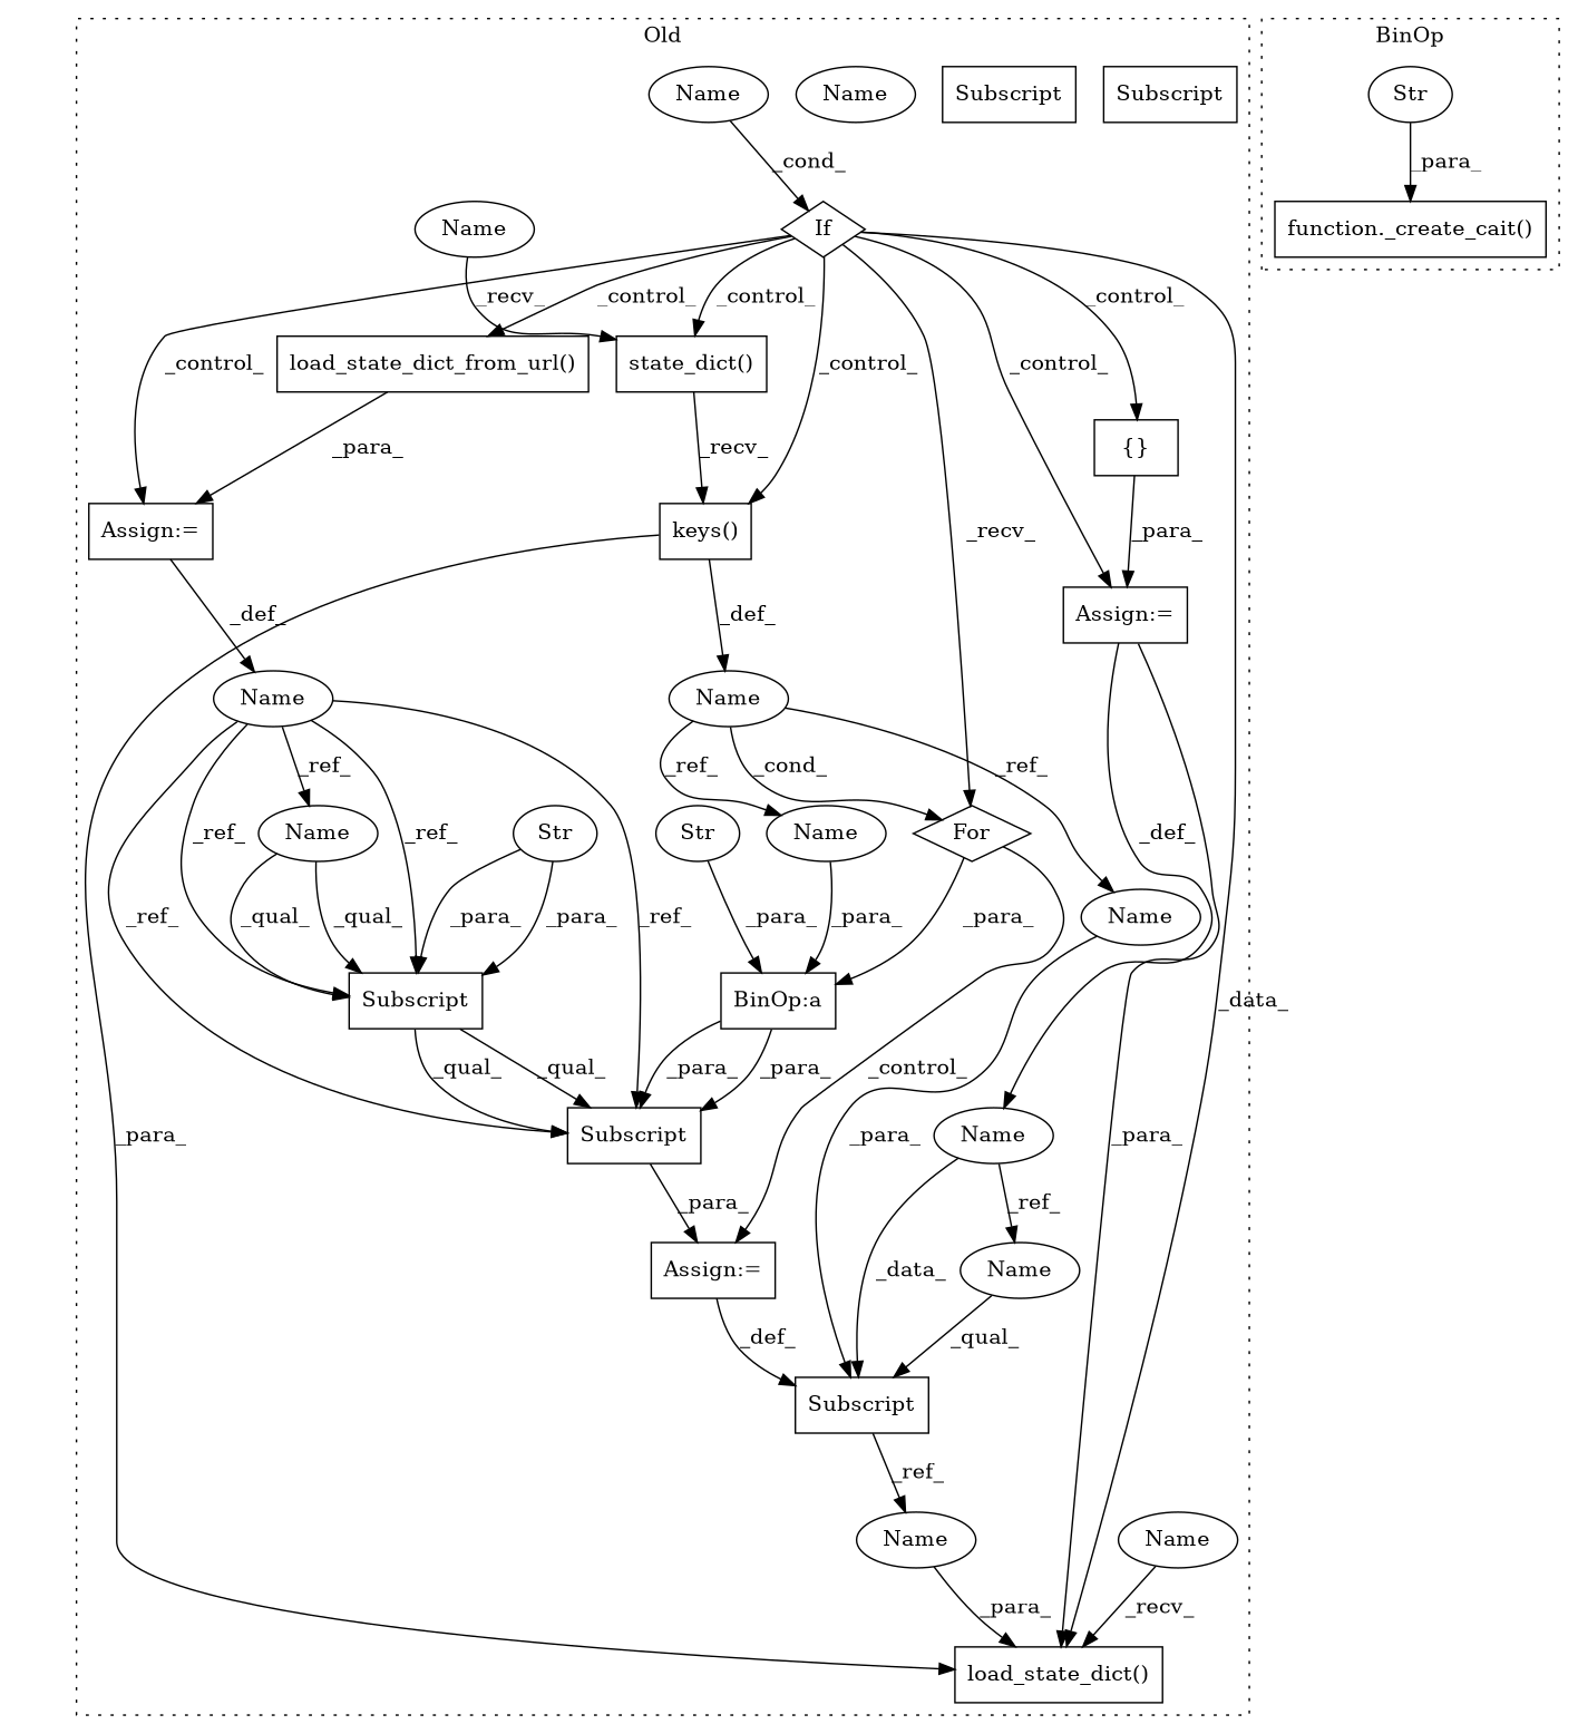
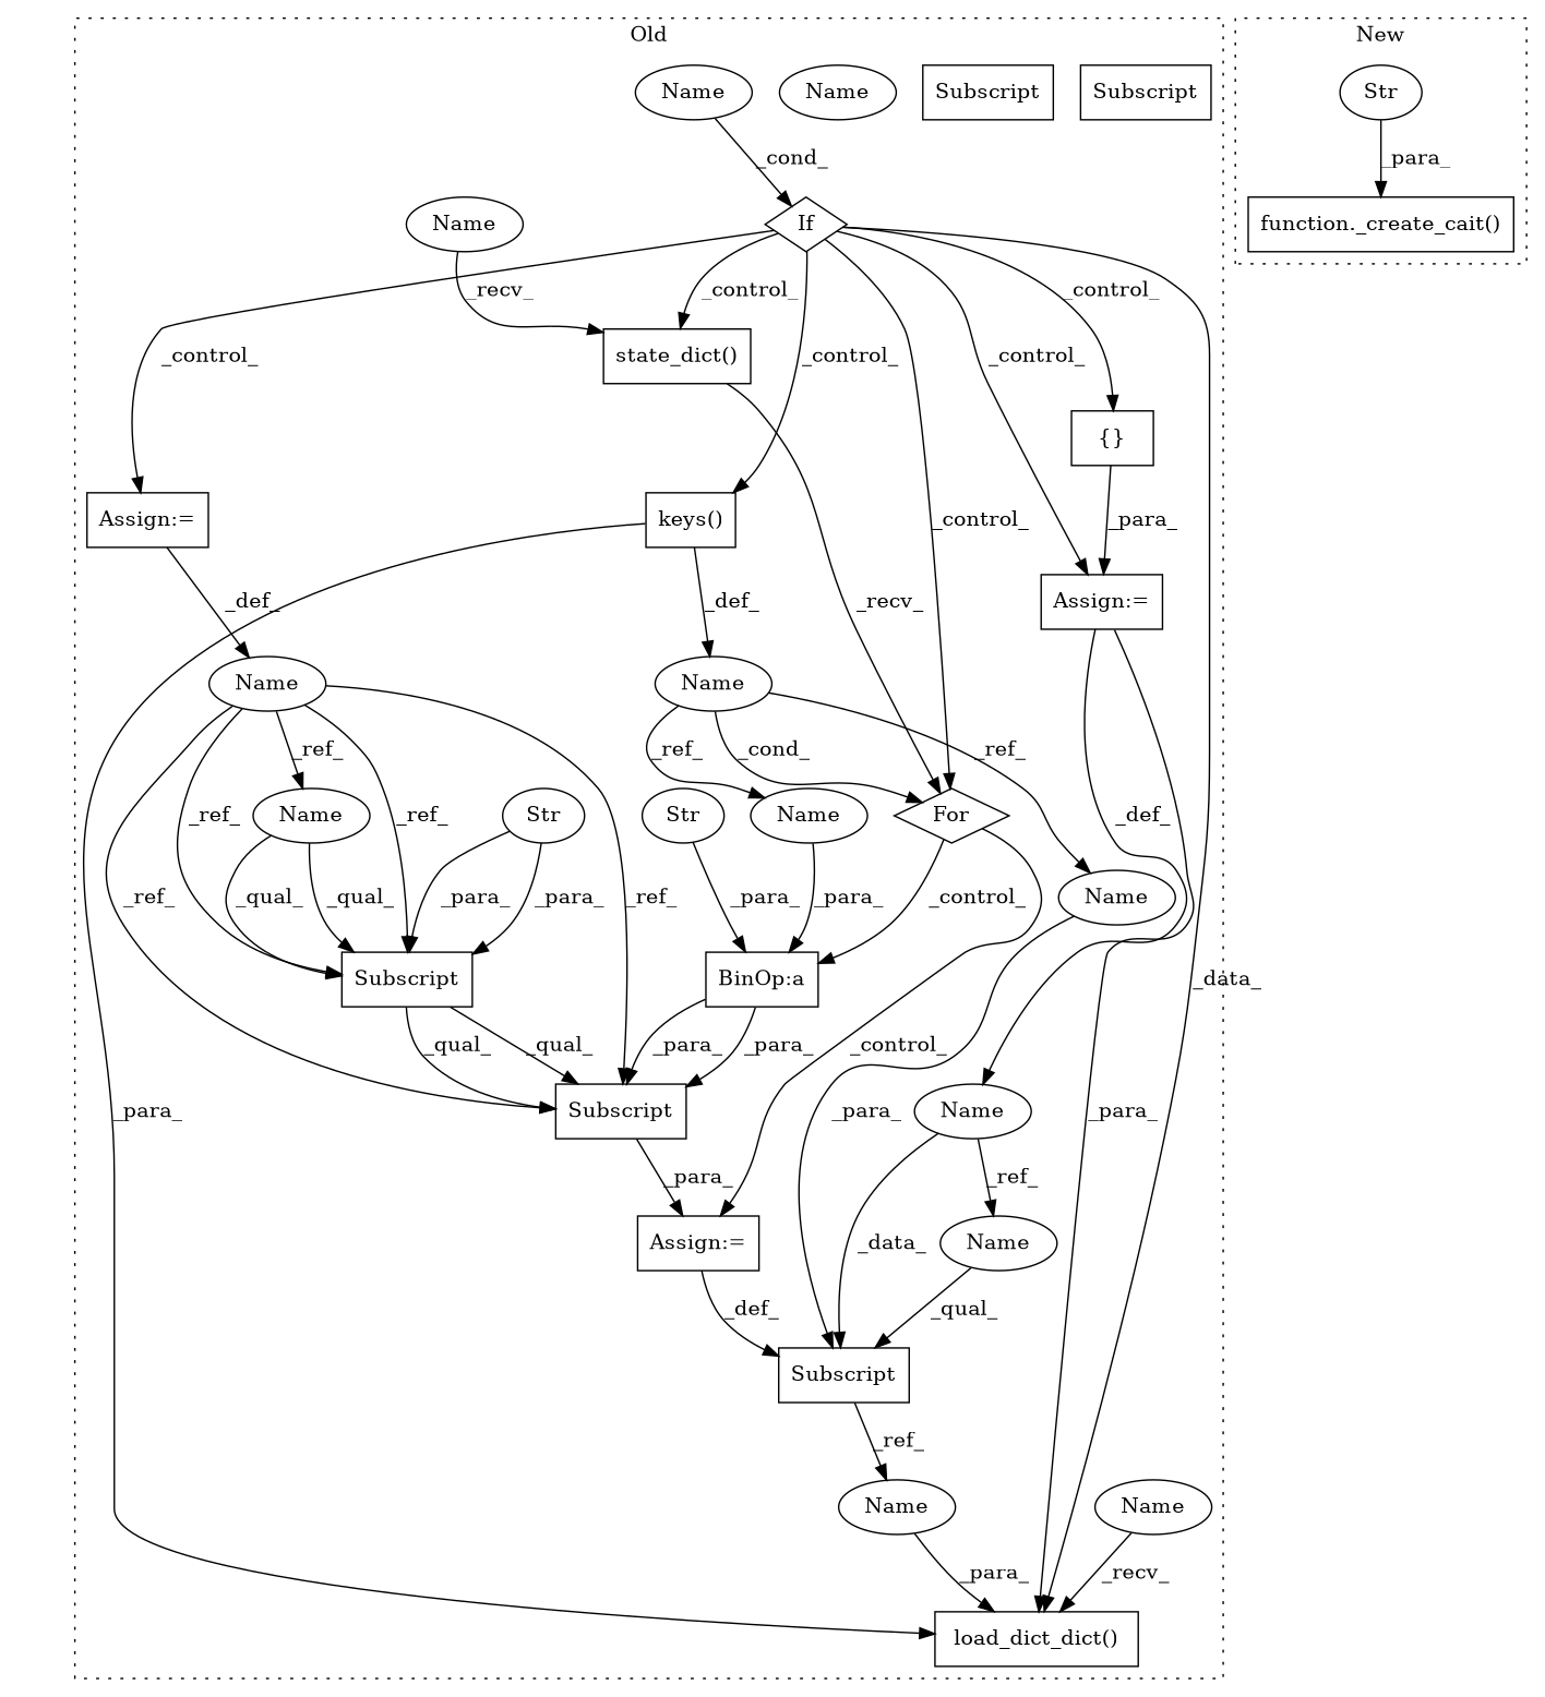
  digraph {
    node [a=87 l=3 s="11727,0" shape=box]
    n1 [a=63 l="34,0" label=Subscript]
    n2 [a=82 label="BinOp:a" s=11756]
    n3 [a=96 label=If s=11412 shape=diamond]
    n4 [l=10 label=Name s=11435 shape=ellipse]
    n5 [a=63 l="19,0" label=Subscript]
    n6 [a=66 l=7 label=Str s=11738 shape=ellipse]
    n7 [a=95 l="2,1" label="{}" s="11642,11643"]
    n8 [a=66 l=9 label=Str s=11747 shape=ellipse]
    n9 [a=63 l="23,0" label=Subscript s="11701,0"]
    n10 [a=75 l=18 label="state_dict()" s=11662]
    n11 [l=10 label=Name s=11415 shape=ellipse]
    n12 [l=1 label=Name s=11657 shape=ellipse]
    n13 [l=20 label=Name s=11619 shape=ellipse]
-   n14 [a=75 l="22,1" label="load_state_dict()" s="11771,11813"]
+   n14 [a=75 l="22,1" label="load_dict_dict()" s="11771,11813"]
    n15 [a=107 l="4,14" label=For s="11653,11687" shape=diamond]
    n16 [a=75 l=25 label="keys()" s=11662]
-   n17 [a=75 l=162 label="load_state_dict_from_url()" s=11448]
    n18 [a=68 label="Assign:=" s=11724]
    n19 [a=68 label="Assign:=" s=11639]
    n20 [a=68 label="Assign:=" s=11445]
    n21 [l=5 label=Name s=11771 shape=ellipse]
    n22 [l=5 label=Name s=11662 shape=ellipse]
    n23 [l=10 label=Name s=11727 shape=ellipse]
    n24 [a=63 l="19,0" label=Subscript]
    n25 [a=63 l="34,0" label=Subscript]
    n26 [l=10 label=Name s=11415 shape=ellipse]
    n27 [l=1 label=Name s=11759 shape=ellipse]
    n28 [l=1 label=Name s=11722 shape=ellipse]
    n29 [l=20 label=Name s=11701 shape=ellipse]
    n30 [l=20 label=Name s=11793 shape=ellipse]
    n31 [a=75 l="13,38" label="function._create_cait()" s="13315,13344"]
    n32 [a=66 l=16 label=Str s=13328 shape=ellipse]
    subgraph cluster_1 {
      label=Old
      style=dotted
      n1
      n2
      n3
      n4
      n5
      n6
      n7
      n8
      n9
      n10
      n11
      n12
      n13
      n14
      n15
      n16
-     n17
      n18
      n19
      n20
      n21
      n22
      n23
      n24
      n25
      n26
      n27
      n28
      n29
      n30
    }
    subgraph cluster_2 {
-     label=BinOp
+     label=New
      style=dotted
      n31
      n32
    }
    n2 -> n25 [label=_para_]
    n2 -> n25 [label=_para_]
    n3 -> n7 [label=_control_]
    n3 -> n10 [label=_control_]
    n3 -> n14 [label=_data_]
-   n3 -> n15 [label=_recv_]
+   n3 -> n15 [label=_control_]
    n3 -> n16 [label=_control_]
-   n3 -> n17 [label=_control_]
    n3 -> n19 [label=_control_]
    n3 -> n20 [label=_control_]
    n4 -> n23 [label=_ref_]
    n4 -> n24 [label=_ref_]
    n4 -> n24 [label=_ref_]
    n4 -> n25 [label=_ref_]
    n4 -> n25 [label=_ref_]
    n6 -> n24 [label=_para_]
    n6 -> n24 [label=_para_]
    n7 -> n19 [label=_para_]
    n8 -> n2 [label=_para_]
    n9 -> n30 [label=_ref_]
-   n10 -> n16 [label=_recv_]
+   n10 -> n15 [label=_recv_]
    n12 -> n15 [label=_cond_]
    n12 -> n27 [label=_ref_]
    n12 -> n28 [label=_ref_]
    n13 -> n9 [label=_data_]
    n13 -> n29 [label=_ref_]
-   n15 -> n2 [label=_para_]
+   n15 -> n2 [label=_control_]
    n15 -> n18 [label=_control_]
    n16 -> n12 [label=_def_]
    n16 -> n14 [label=_para_]
-   n17 -> n20 [label=_para_]
    n18 -> n9 [label=_def_]
    n19 -> n13 [label=_def_]
    n19 -> n14 [label=_para_]
    n20 -> n4 [label=_def_]
    n21 -> n14 [label=_recv_]
    n22 -> n10 [label=_recv_]
    n23 -> n24 [label=_qual_]
    n23 -> n24 [label=_qual_]
    n24 -> n25 [label=_qual_]
    n24 -> n25 [label=_qual_]
    n25 -> n18 [label=_para_]
    n26 -> n3 [label=_cond_]
    n27 -> n2 [label=_para_]
    n28 -> n9 [label=_para_]
    n29 -> n9 [label=_qual_]
    n30 -> n14 [label=_para_]
    n32 -> n31 [label=_para_]
  }
